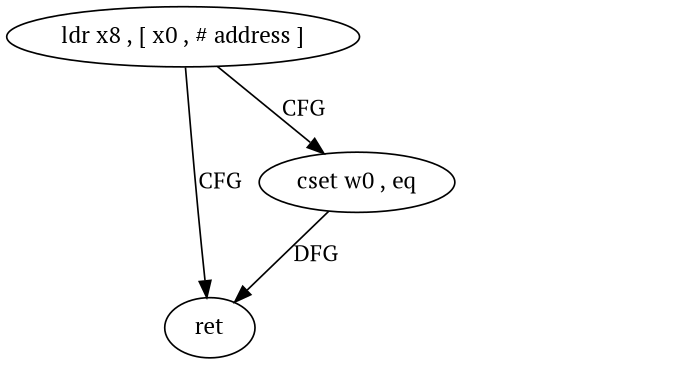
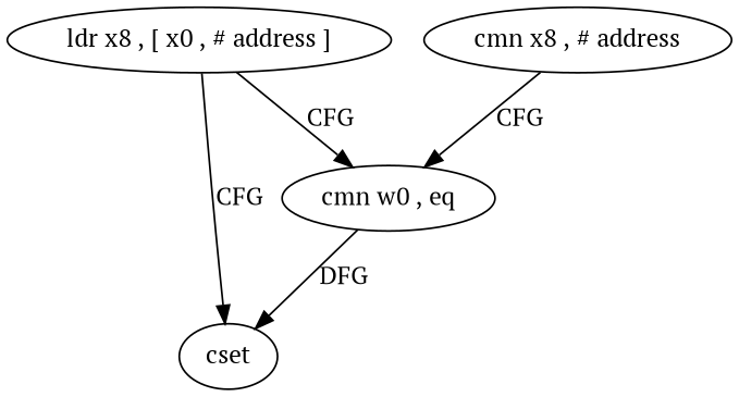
  digraph {
    fontname="PT Serif"
    node [fontname="PT Serif"]
    edge [fontname="PT Serif"]
    n1 [label="ldr x8 , [ x0 , # address ]"]
-   n2 [label="cset w0 , eq"]
-   n3 [label=ret]
+   n2 [label="cmn w0 , eq"]
+   n3 [label=cset]
+   n4 [label="cmn x8 , # address"]
    n1 -> n2 [label=CFG]
    n1 -> n3 [label=CFG]
    n2 -> n3 [label=DFG]
+   n4 -> n2 [label=CFG]
  }
